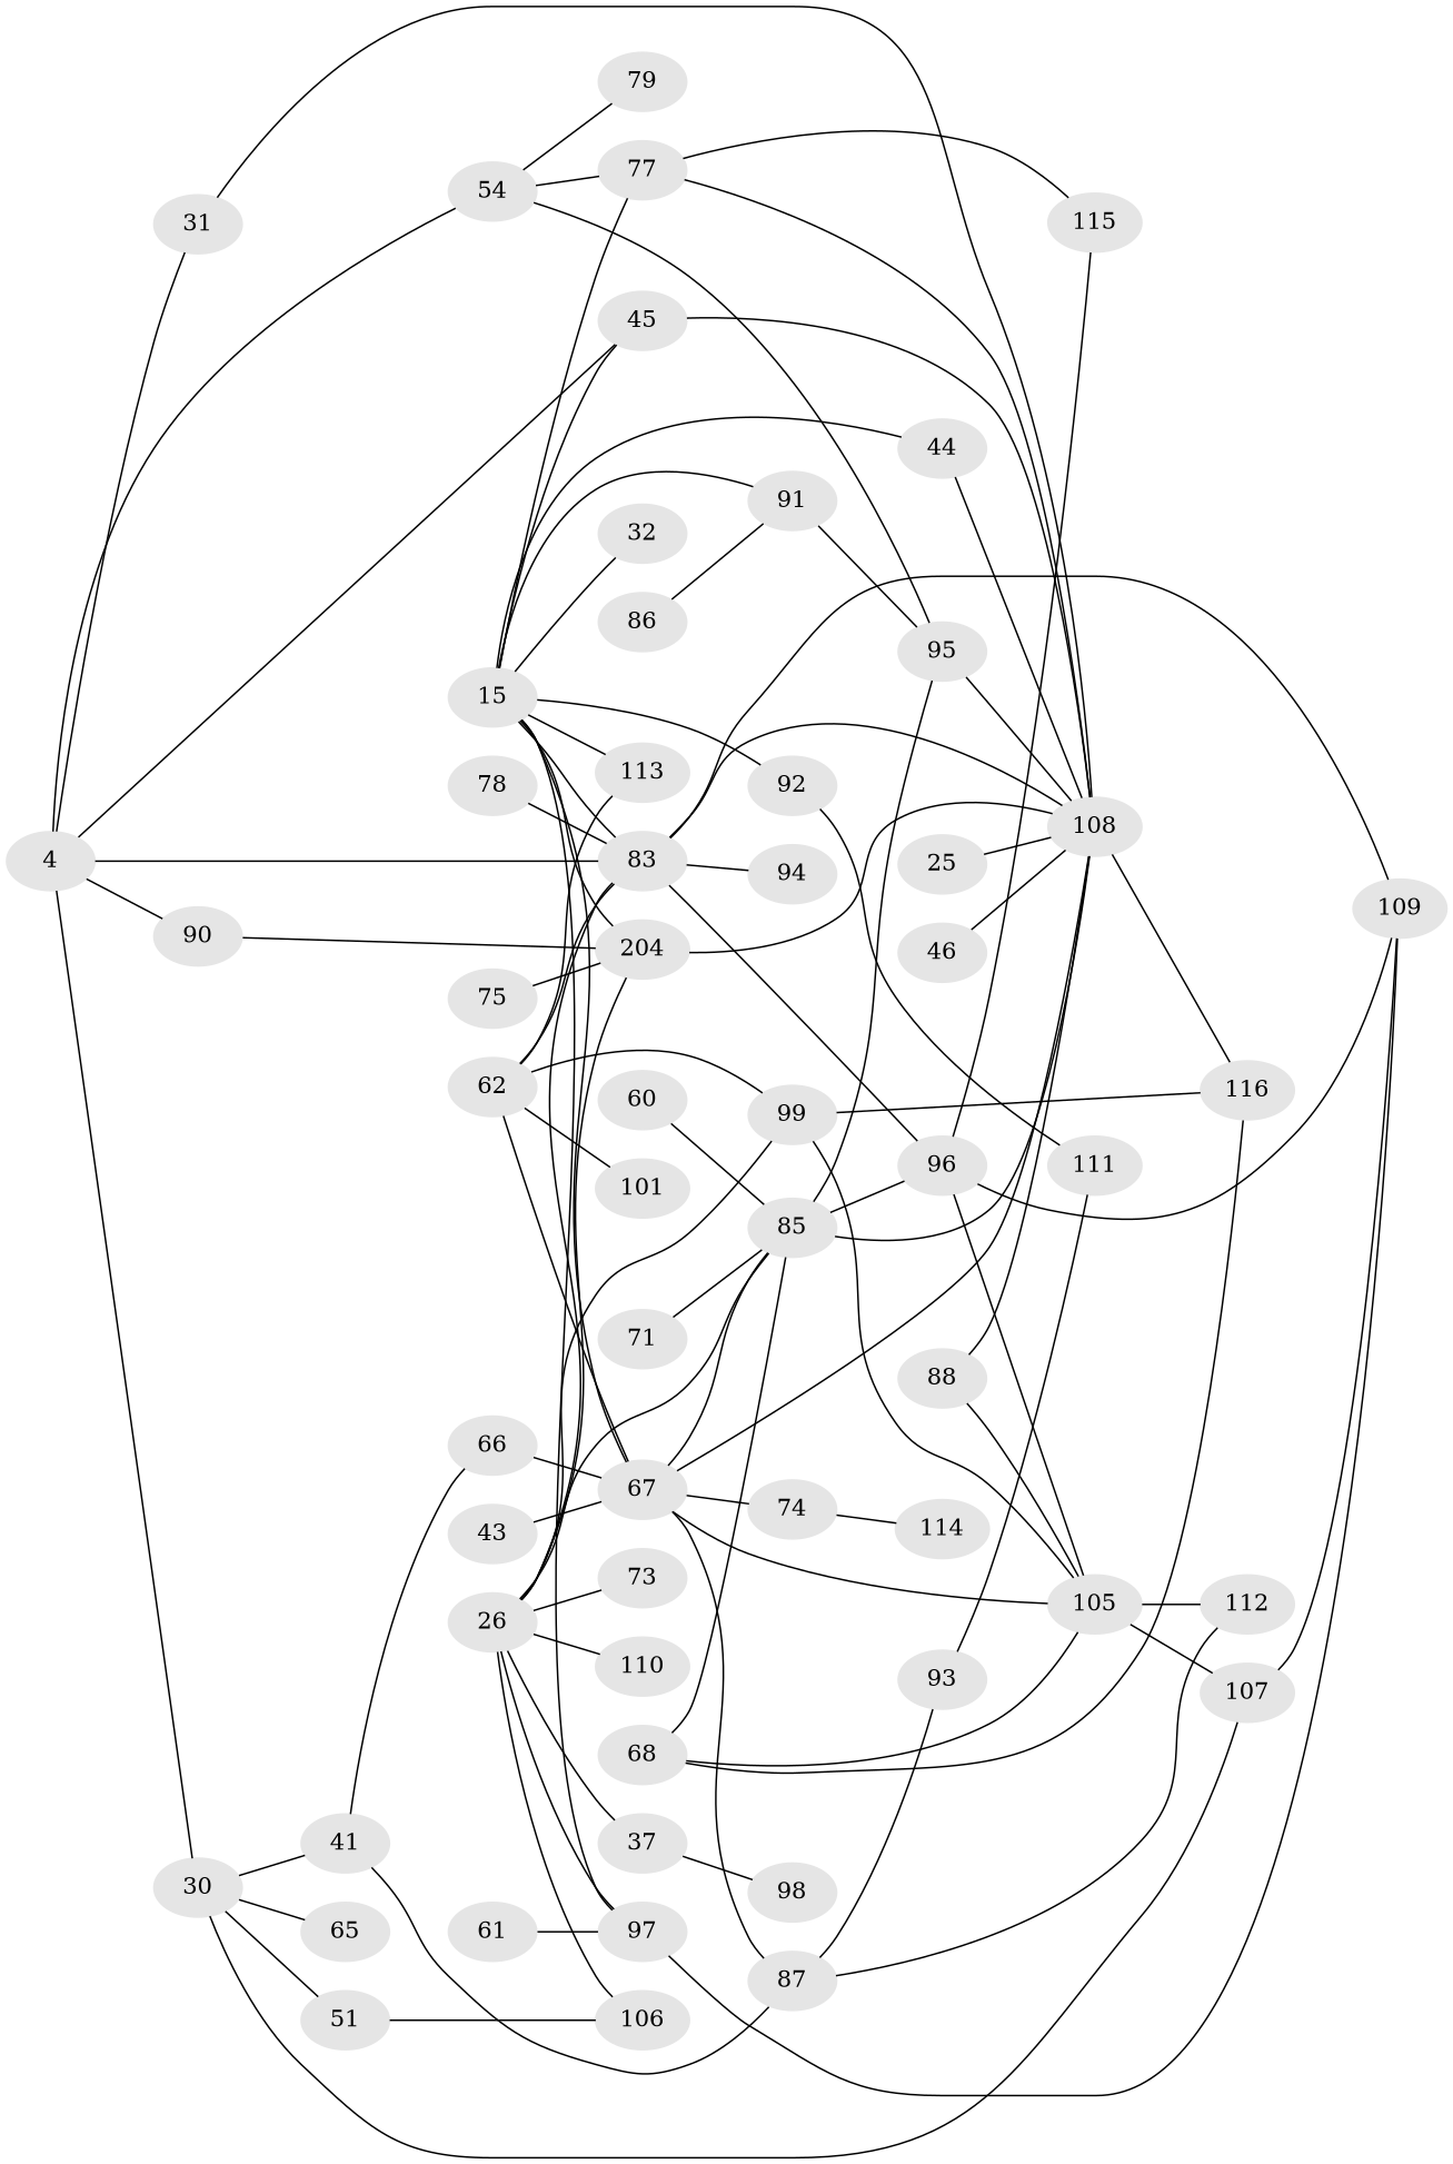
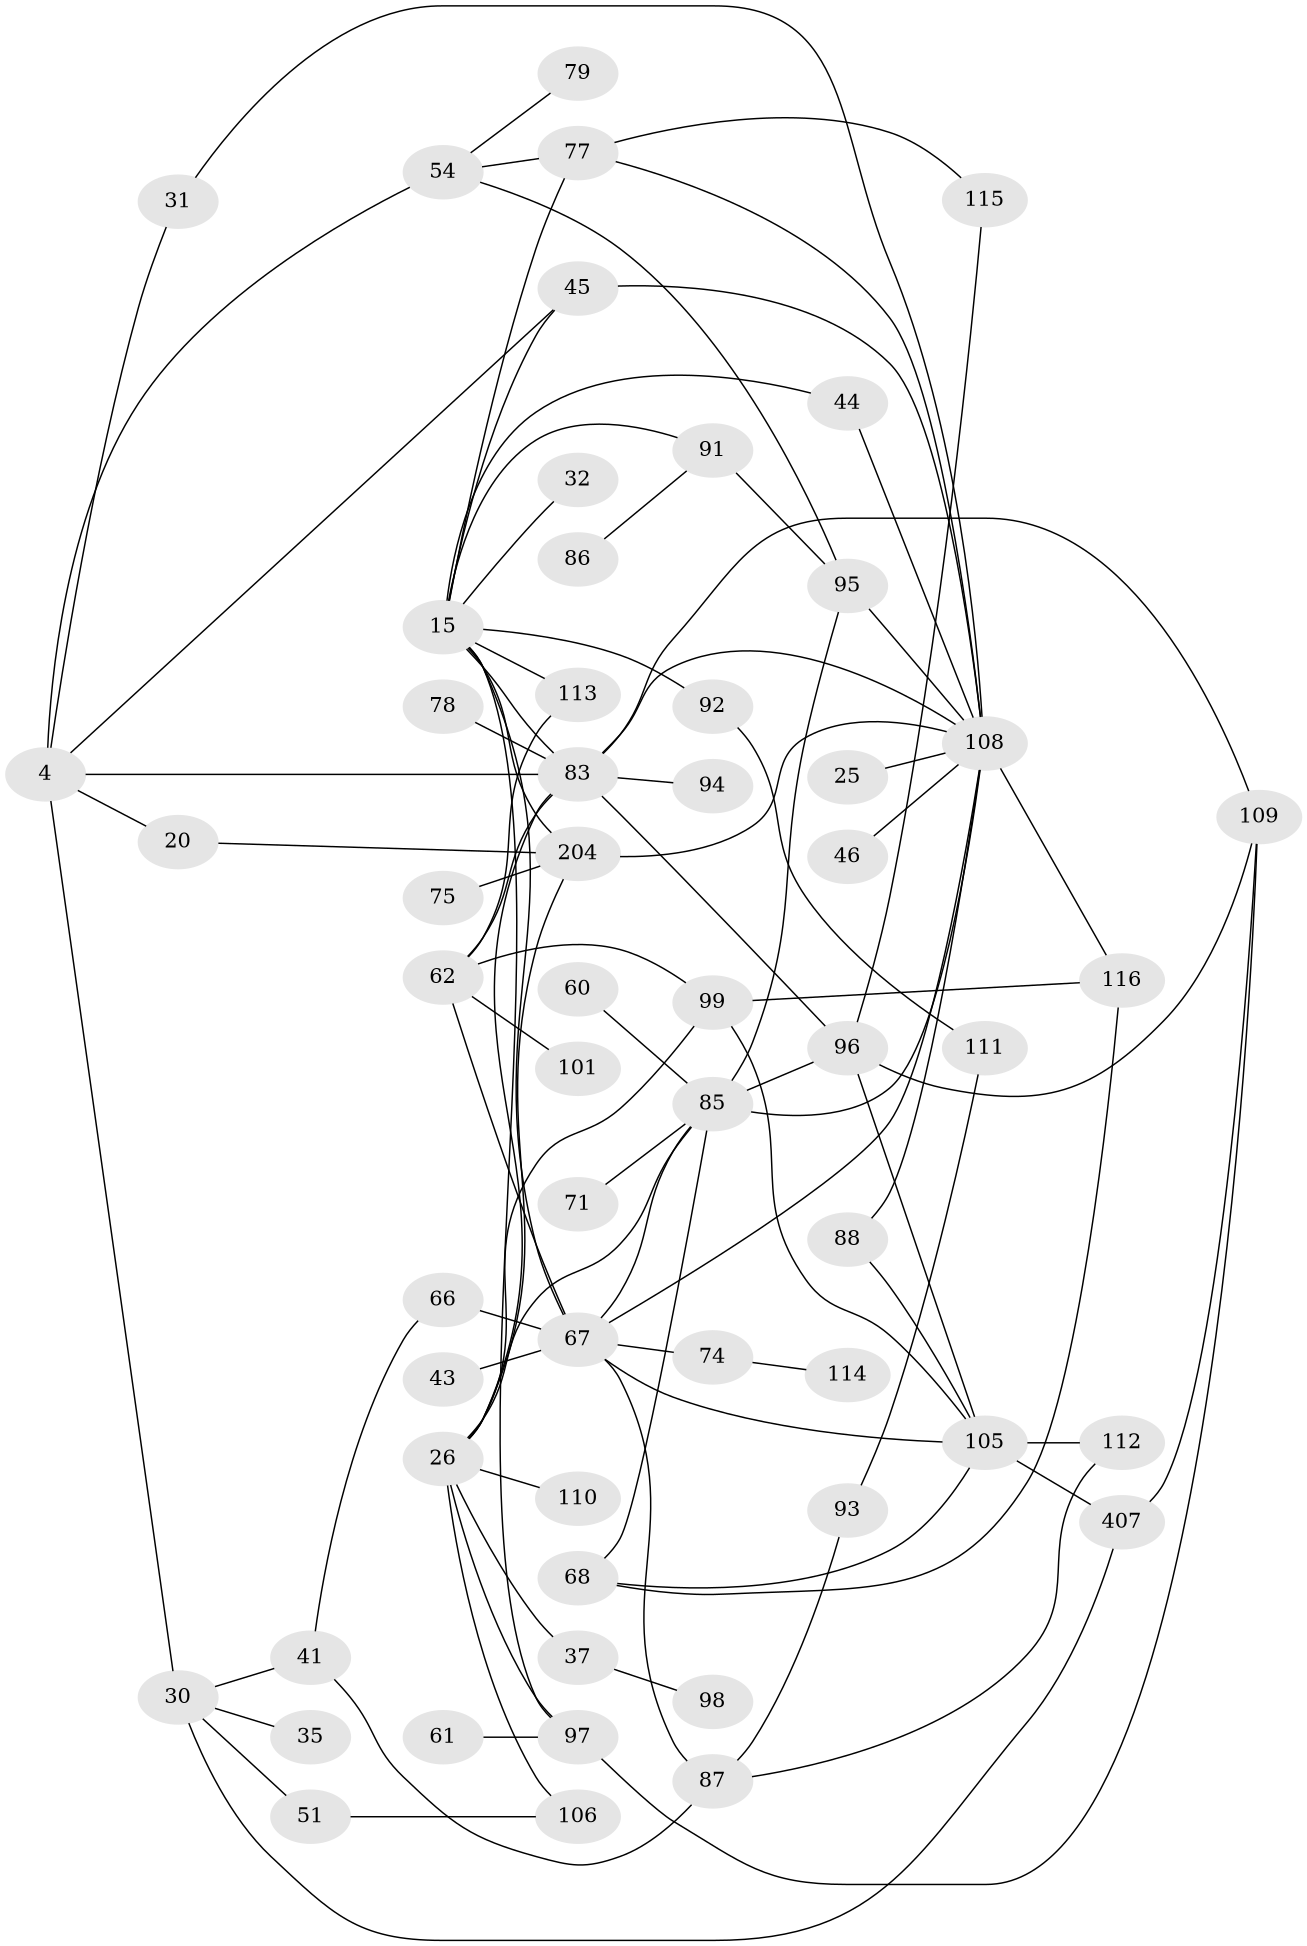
  graph {
    rankdir=LR
    node [color=gray90 style=filled]
    30 [super="+7"]
    41 [super="+27"]
    51
-   65
-   107
+   65 [label=35]
+   107 [label=407]
    4
    31
    45 [super="+20"]
    54
    83 [super="+22+39"]
-   90
+   90 [label=20]
    108 [super="+18+34"]
    77 [super="+72+63+35"]
    79
    95 [super="+57"]
    94
    96 [super="+89"]
    109 [super="+76+69"]
    n19 [label=204 super="+14+42"]
    15 [super="+9+6"]
    32
    44
    67 [super="+19"]
    91 [super="+53"]
    92
    97 [super="+3"]
    113
    85 [super="+59+70+56"]
    87
    74
    105 [super="+103+100"]
    115
    111
    116 [super="+102"]
    25
    26 [super="+5"]
    37 [super="+28"]
-   73
    99 [super="+36"]
    106
    110
    98
    66 [super="+29+47+50"]
    93
    112
    43
    46
    60
    61
    62 [super="+23+58"]
    101
    114
    68
    71
    75
    78
    86
    88
    30 -- 41 [weight=2]
    30 -- 51
    30 -- 65
    30 -- 107
    41 -- 87
    41 -- 66
    51 -- 106
    107 -- 109
    4 -- 30
    4 -- 31
    4 -- 45
    4 -- 54
    4 -- 83 [weight=3]
    4 -- 90
    31 -- 108
    45 -- 108
    54 -- 77
    54 -- 79
    54 -- 95
    83 -- 108
    83 -- 94
    83 -- 96
    83 -- 109 [weight=3]
    90 -- n19
    108 -- 116
    77 -- 108
    77 -- 115
    95 -- 108
    96 -- 109
    96 -- 105 [weight=2]
    96 -- 115
    n19 -- 108
    15 -- 45
    15 -- 83 [weight=2]
    15 -- 77 [weight=2]
    15 -- n19 [weight=2]
    15 -- 32
    15 -- 44
    15 -- 67
    15 -- 91
    15 -- 92
    15 -- 97 [weight=2]
    15 -- 113
    44 -- 108
    67 -- 108 [weight=2]
    67 -- 85
    67 -- 87
    67 -- 74
    67 -- 105
    91 -- 95 [weight=2]
    92 -- 111
    97 -- 109
    85 -- 108
    85 -- 95
    85 -- 96
    87 -- 93
    87 -- 112
    74 -- 114
    105 -- 107
    105 -- 112
    25 -- 108
    26 -- 83
    26 -- n19
    26 -- 97 [weight=2]
    26 -- 85 [weight=2]
    26 -- 37
-   26 -- 73
    26 -- 99
    26 -- 106
    26 -- 110
    37 -- 98
    99 -- 105
    99 -- 116
    66 -- 67
    93 -- 111
    43 -- 67
    46 -- 108
    60 -- 85
    61 -- 97
    62 -- 83 [weight=2]
    62 -- 67
    62 -- 113
    62 -- 99
    62 -- 101
    68 -- 85
    68 -- 105 [weight=3]
    68 -- 116
    71 -- 85
    75 -- n19
    78 -- 83
    86 -- 91
    88 -- 108
    88 -- 105
  }
